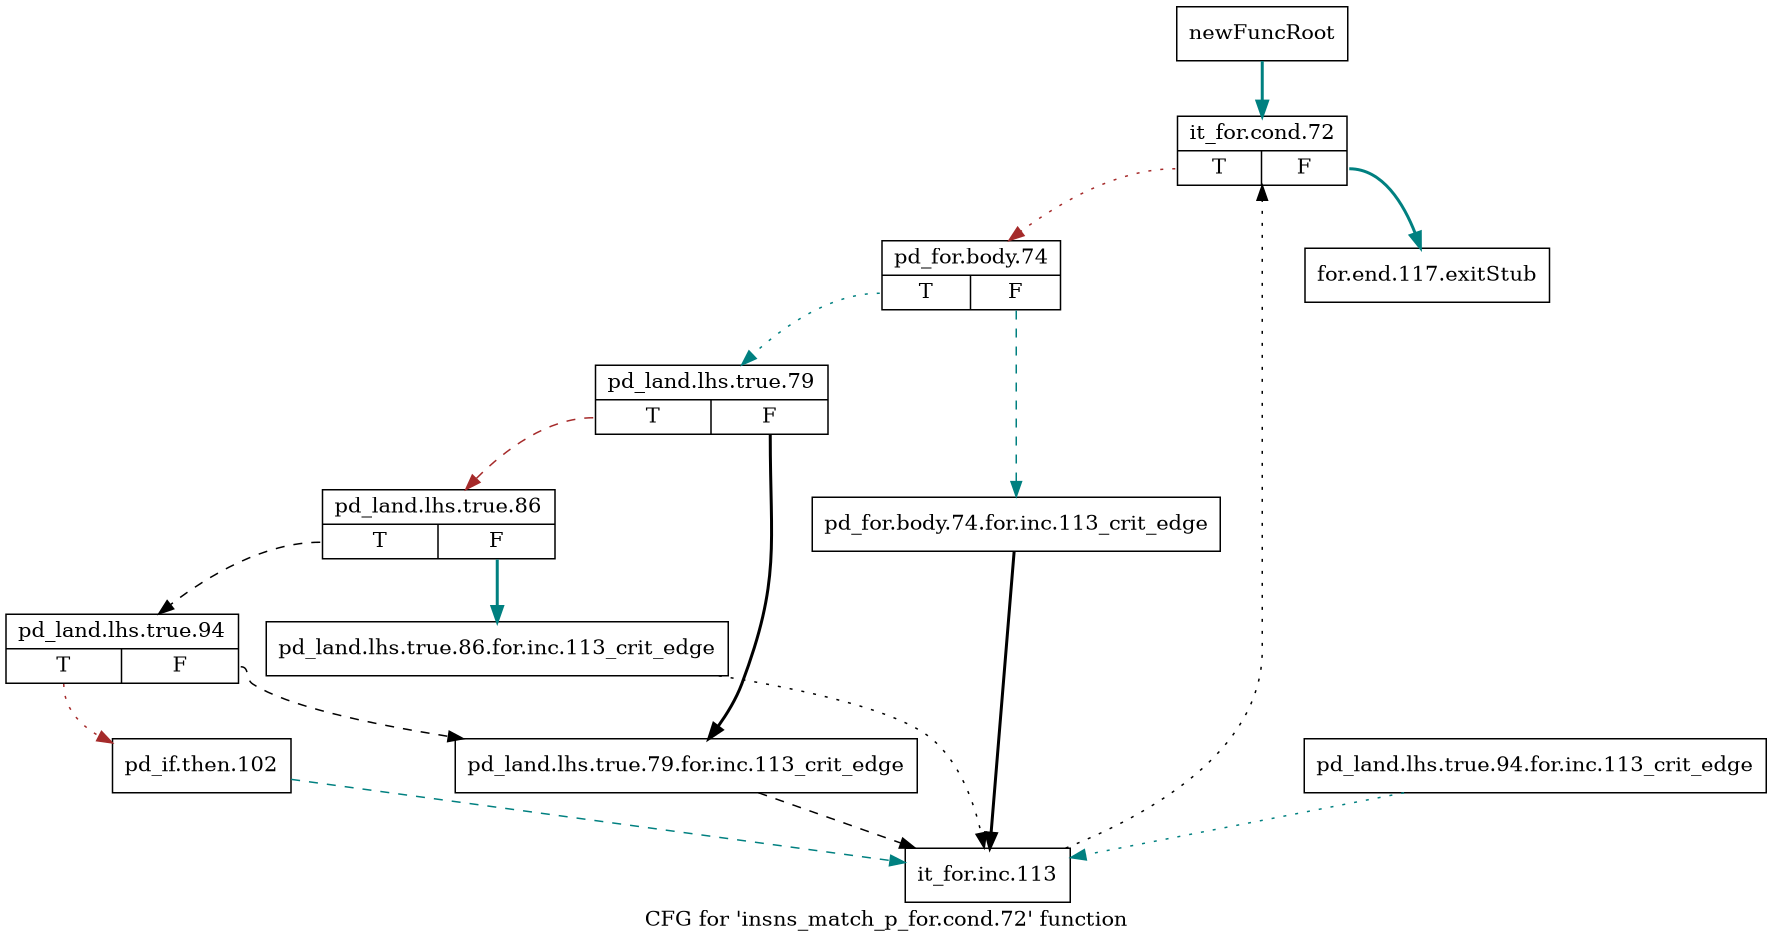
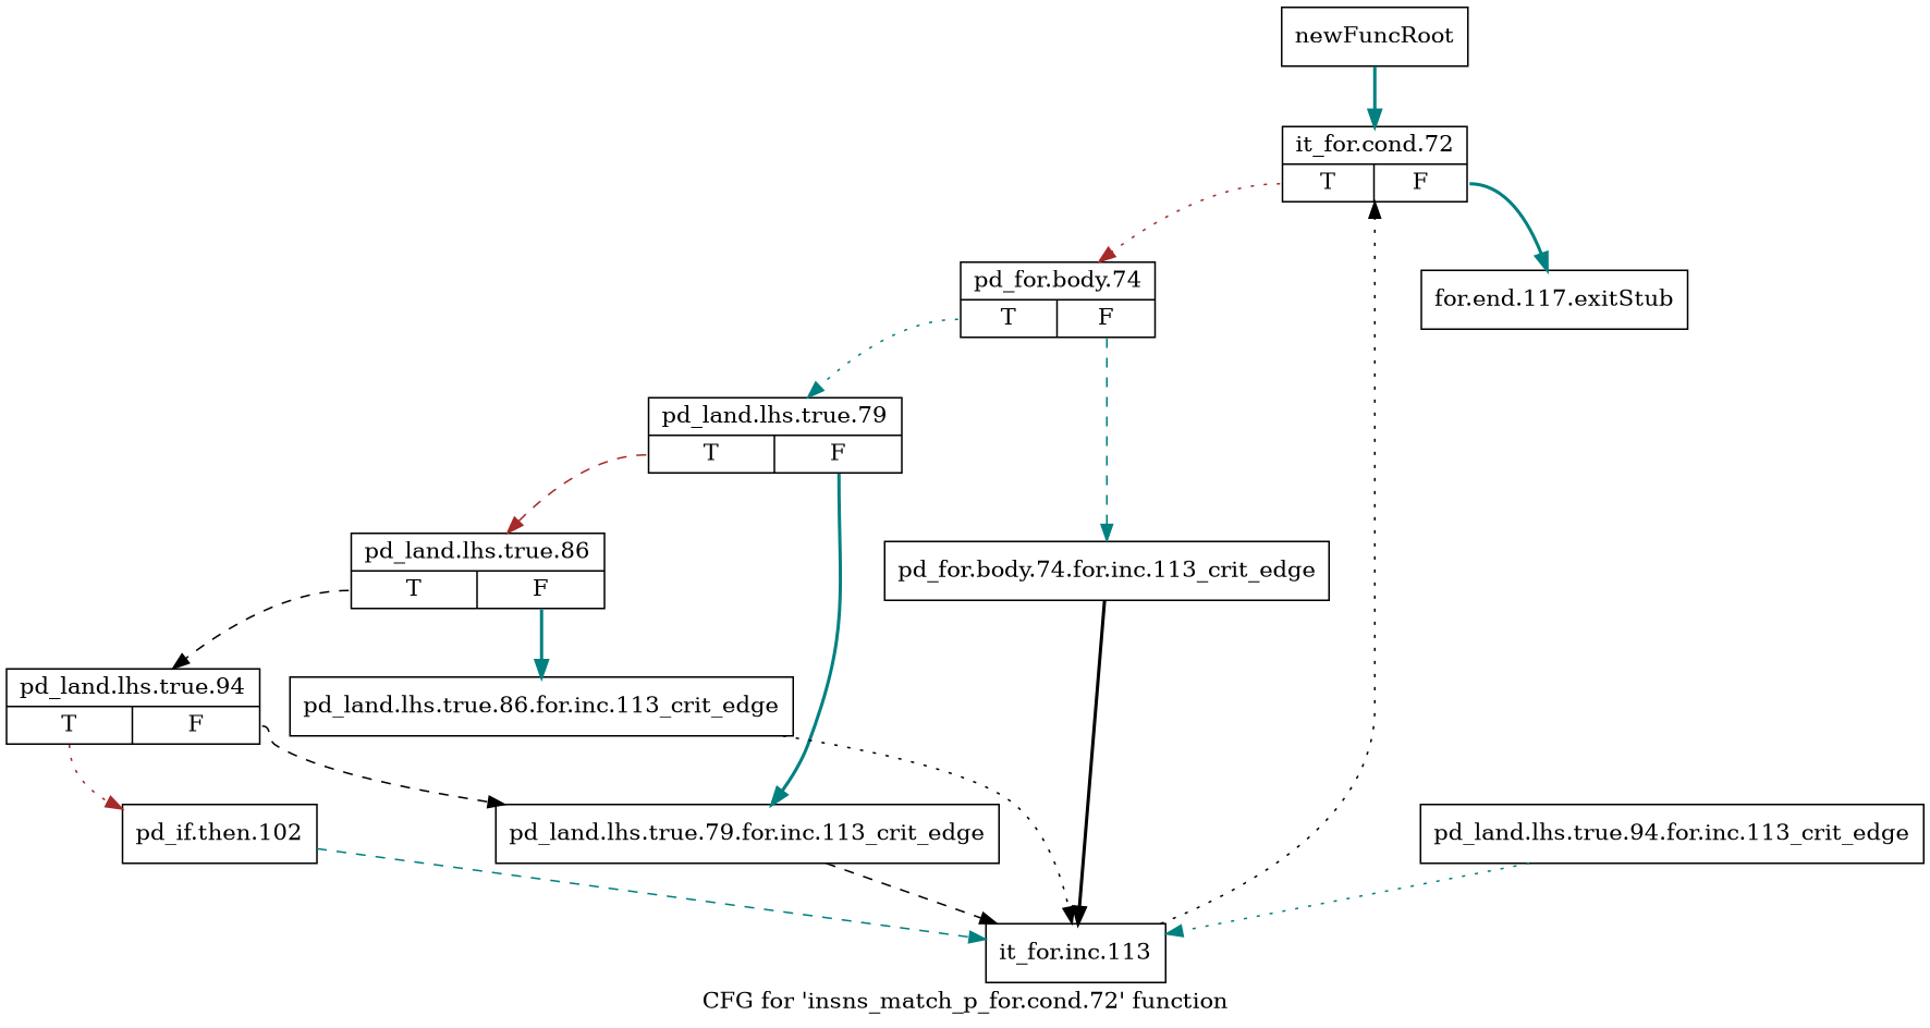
  digraph {
    label="CFG for 'insns_match_p_for.cond.72' function"
    node [shape=record]
    edge [color=teal style=dotted]
    n1 [label="{newFuncRoot}"]
    n2 [label="{it_for.cond.72|{<s0>T|<s1>F}}"]
    n3 [label="{for.end.117.exitStub}"]
    n4 [label="{pd_for.body.74|{<s0>T|<s1>F}}"]
    n5 [label="{pd_land.lhs.true.79|{<s0>T|<s1>F}}"]
    n6 [label="{pd_for.body.74.for.inc.113_crit_edge}"]
    n7 [label="{pd_land.lhs.true.86|{<s0>T|<s1>F}}"]
    n8 [label="{pd_land.lhs.true.79.for.inc.113_crit_edge}"]
    n9 [label="{it_for.inc.113}"]
    n10 [label="{pd_land.lhs.true.94|{<s0>T|<s1>F}}"]
    n11 [label="{pd_land.lhs.true.86.for.inc.113_crit_edge}"]
    n12 [label="{pd_if.then.102}"]
    n13 [label="{pd_land.lhs.true.94.for.inc.113_crit_edge}"]
    n1 -> n2 [style=bold]
    n2 -> n3 [style=bold tailport=s1]
    n2 -> n4 [color=brown tailport=s0]
    n4 -> n5 [tailport=s0]
    n4 -> n6 [style=dashed tailport=s1]
    n5 -> n7 [color=brown style=dashed tailport=s0]
-   n5 -> n8 [color=black style=bold tailport=s1]
+   n5 -> n8 [style=bold tailport=s1]
    n6 -> n9 [color=black style=bold]
    n7 -> n10 [color=black style=dashed tailport=s0]
    n7 -> n11 [style=bold tailport=s1]
    n8 -> n9 [color=black style=dashed]
    n9 -> n2 [color=black]
    n10 -> n8 [color=black style=dashed tailport=s1]
    n10 -> n12 [color=brown tailport=s0]
    n11 -> n9 [color=black]
    n12 -> n9 [style=dashed]
    n13 -> n9
  }
